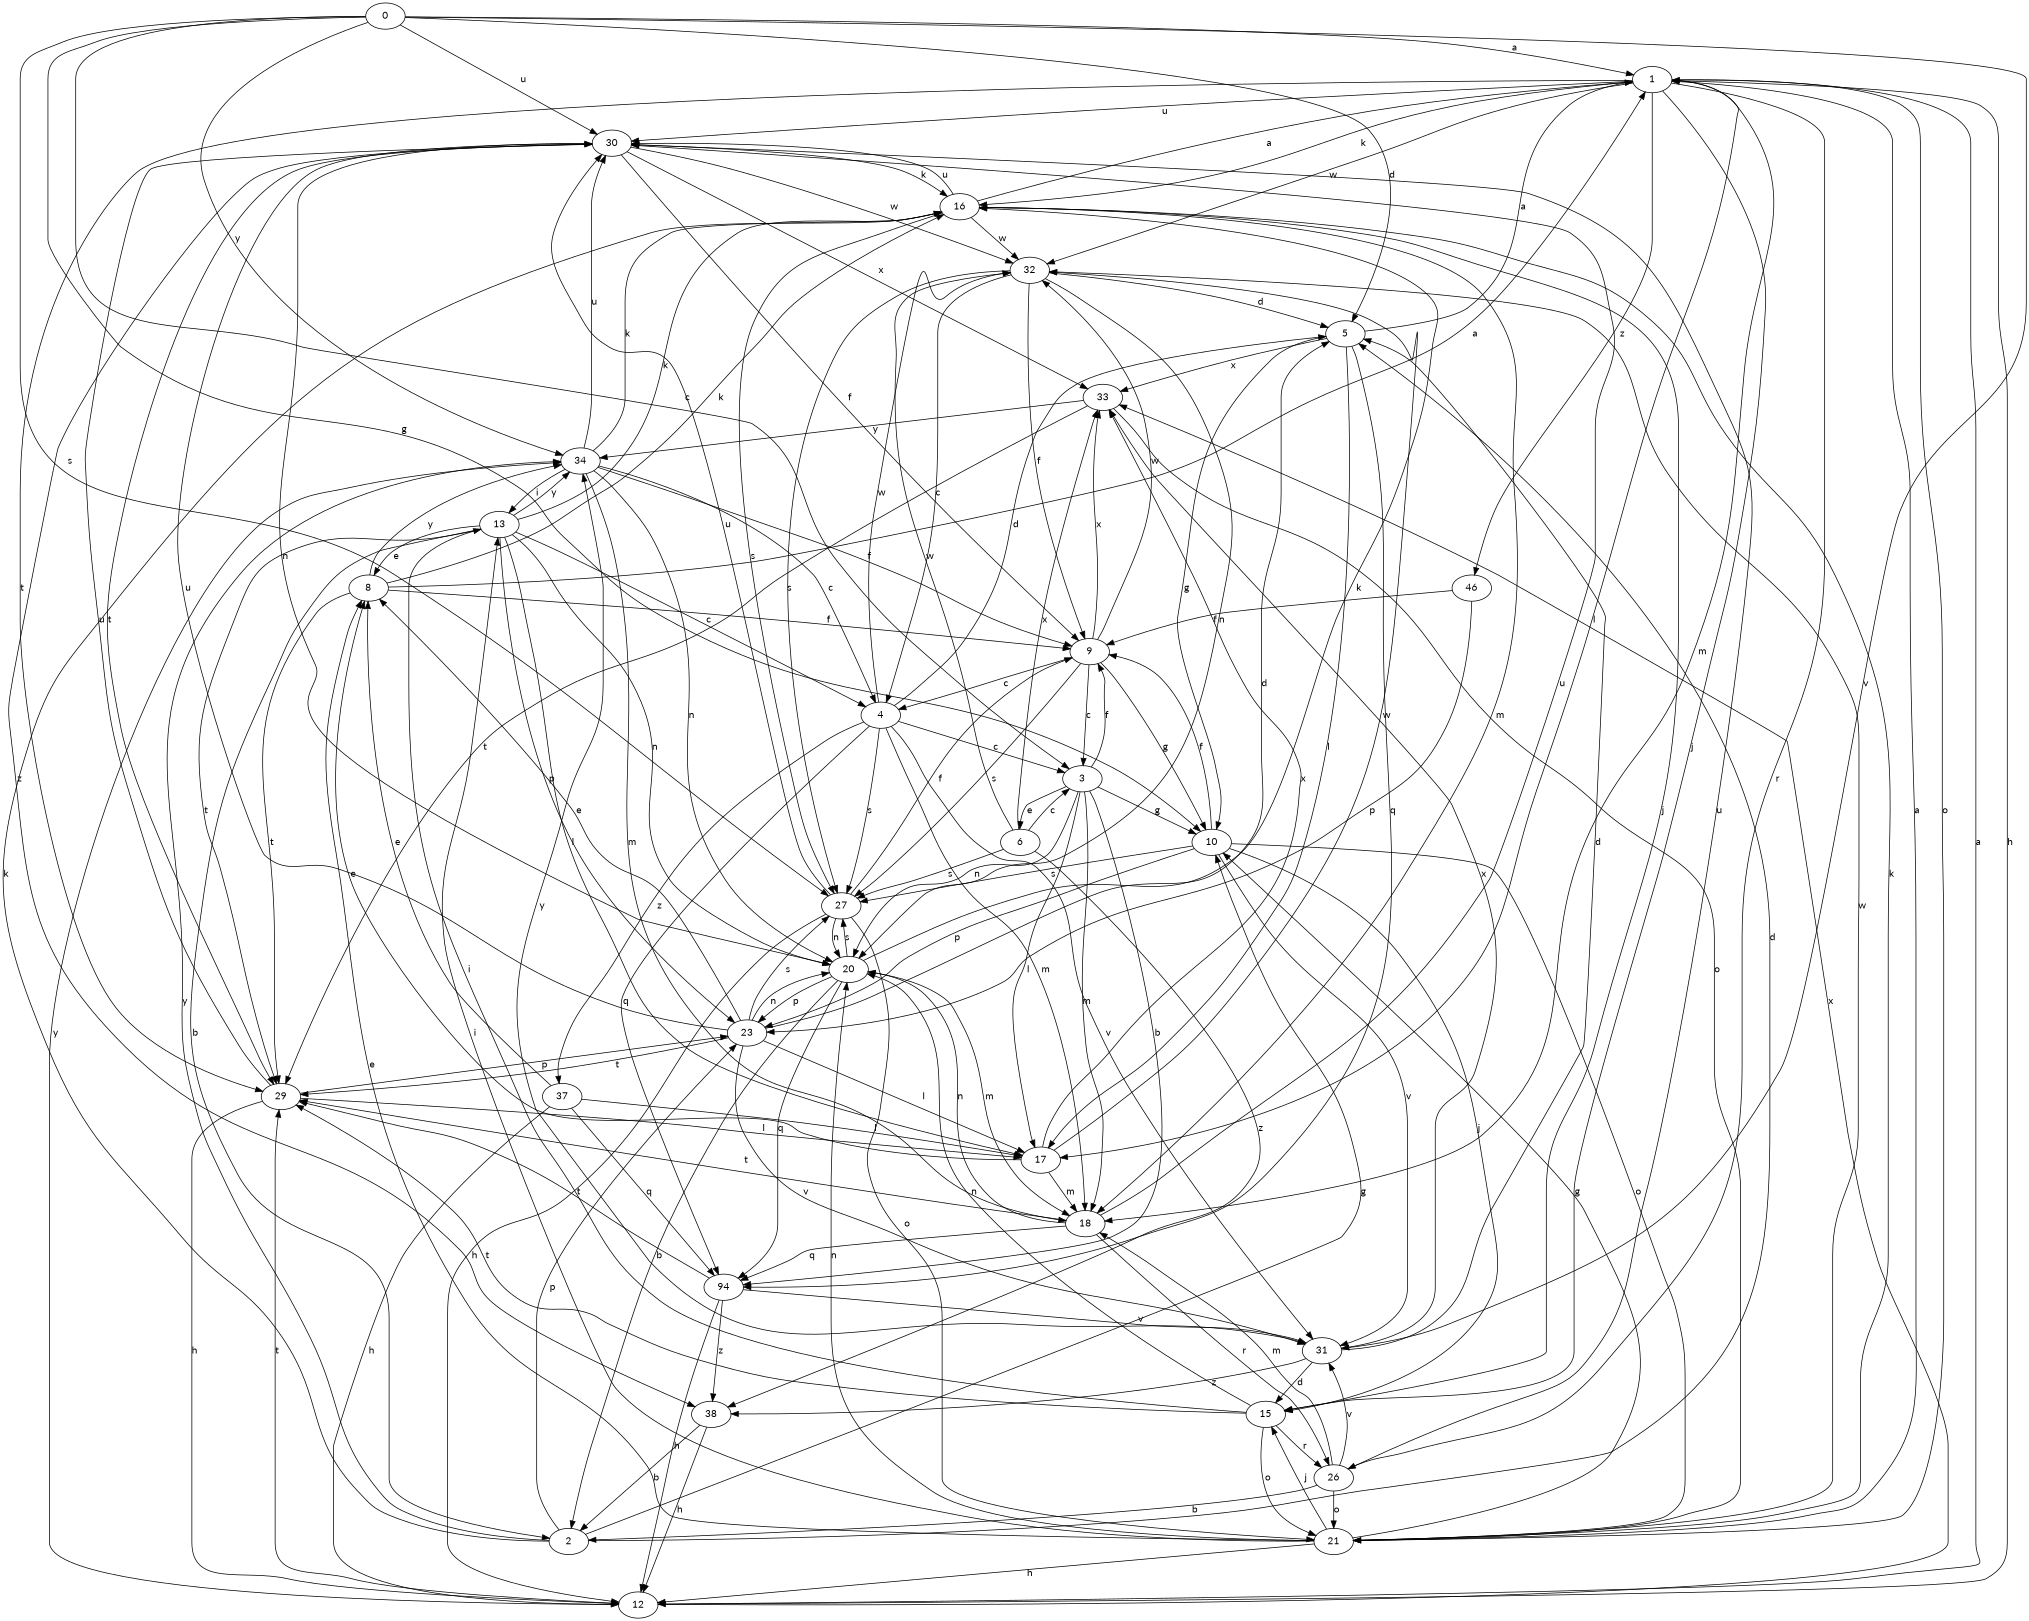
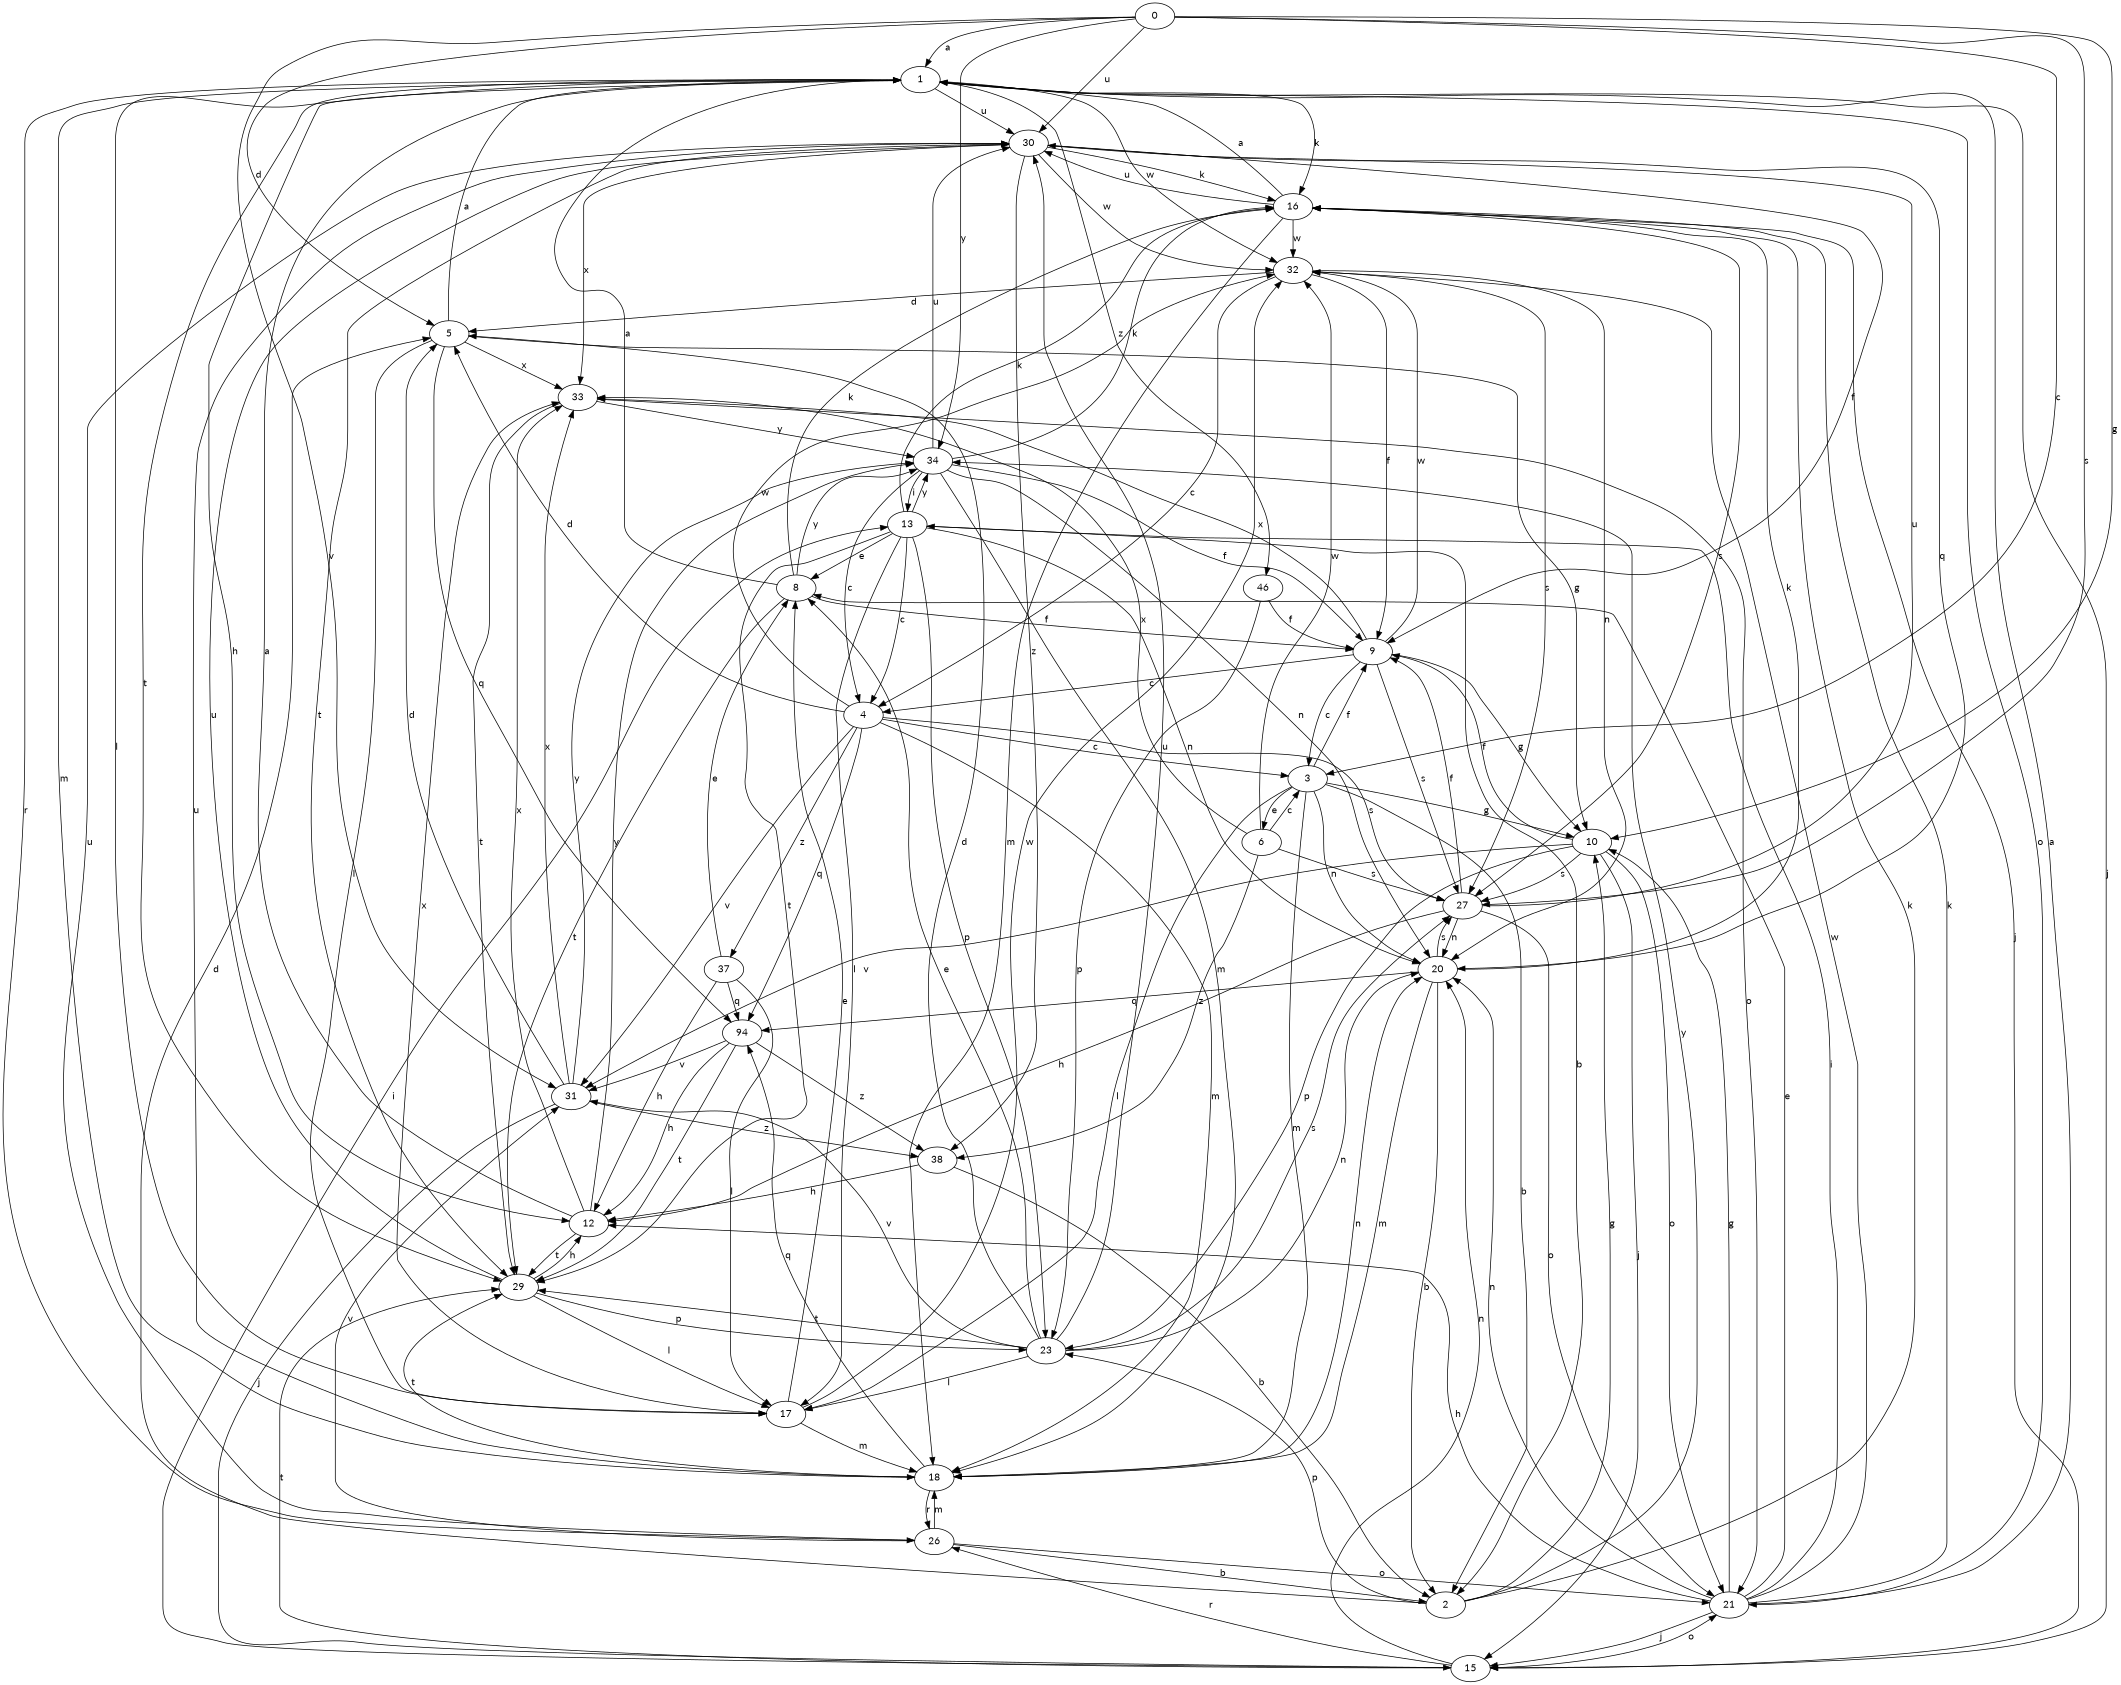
  strict digraph {
    fontname=Lato
    node [fontname=Lato]
    edge [fontname=Lato]
    0
    1
    3
    5
    10
    27
    30
    31
    34
    12
    15
    16
    17
    18
    21
    26
    29
    32
    n19 [label=46]
    2
    6
    9
    20
    n24 [label=94]
    33
    23
    38
    4
    13
    8
    37
    0 -> 1 [label=a]
    0 -> 3 [label=c]
    0 -> 5 [label=d]
    0 -> 10 [label=g]
    0 -> 27 [label=s]
    0 -> 30 [label=u]
    0 -> 31 [label=v]
    0 -> 34 [label=y]
    1 -> 30 [label=u]
    1 -> 12 [label=h]
    1 -> 15 [label=j]
    1 -> 16 [label=k]
    1 -> 17 [label=l]
    1 -> 18 [label=m]
    1 -> 21 [label=o]
    1 -> 26 [label=r]
    1 -> 29 [label=t]
    1 -> 32 [label=w]
    1 -> n19 [label=z]
    3 -> 10 [label=g]
    3 -> 17 [label=l]
    3 -> 18 [label=m]
-   3 -> n24 [label=b]
+   3 -> 2 [label=b]
    3 -> 6 [label=e]
    3 -> 9 [label=f]
    3 -> 20 [label=n]
    5 -> 1 [label=a]
    5 -> 10 [label=g]
    5 -> 17 [label=l]
    5 -> n24 [label=q]
    5 -> 33 [label=x]
    10 -> 27 [label=s]
    10 -> 31 [label=v]
    10 -> 15 [label=j]
    10 -> 21 [label=o]
    10 -> 9 [label=f]
    10 -> 23 [label=p]
    27 -> 30 [label=u]
    27 -> 12 [label=h]
    27 -> 21 [label=o]
    27 -> 9 [label=f]
    27 -> 20 [label=n]
    30 -> 16 [label=k]
    30 -> 29 [label=t]
    30 -> 32 [label=w]
    30 -> 9 [label=f]
-   30 -> 20 [label=n]
+   30 -> 20 [label=q]
    30 -> 33 [label=x]
    30 -> 38 [label=z]
    31 -> 5 [label=d]
    31 -> 34 [label=y]
-   31 -> 15 [label=d]
+   31 -> 15 [label=j]
    31 -> 33 [label=x]
    31 -> 38 [label=z]
    34 -> 30 [label=u]
    34 -> 16 [label=k]
    34 -> 18 [label=m]
    34 -> 9 [label=f]
    34 -> 20 [label=n]
    34 -> 4 [label=c]
    34 -> 13 [label=i]
    12 -> 1 [label=a]
    12 -> 34 [label=y]
    12 -> 29 [label=t]
    12 -> 33 [label=x]
    15 -> 21 [label=o]
    15 -> 26 [label=r]
    15 -> 29 [label=t]
    15 -> 20 [label=n]
    15 -> 13 [label=i]
    16 -> 1 [label=a]
    16 -> 27 [label=s]
    16 -> 30 [label=u]
    16 -> 15 [label=j]
    16 -> 18 [label=m]
    16 -> 32 [label=w]
    17 -> 18 [label=m]
    17 -> 32 [label=w]
    17 -> 33 [label=x]
    17 -> 8 [label=e]
    18 -> 30 [label=u]
    18 -> 26 [label=r]
    18 -> 29 [label=t]
    18 -> 20 [label=n]
    18 -> n24 [label=q]
    21 -> 1 [label=a]
    21 -> 10 [label=g]
    21 -> 12 [label=h]
    21 -> 15 [label=j]
    21 -> 16 [label=k]
    21 -> 32 [label=w]
    21 -> 20 [label=n]
    21 -> 13 [label=i]
    21 -> 8 [label=e]
    26 -> 30 [label=u]
    26 -> 31 [label=v]
    26 -> 18 [label=m]
    26 -> 21 [label=o]
    26 -> 2 [label=b]
    29 -> 30 [label=u]
    29 -> 12 [label=h]
    29 -> 17 [label=l]
    29 -> 23 [label=p]
    32 -> 5 [label=d]
    32 -> 27 [label=s]
    32 -> 9 [label=f]
    32 -> 20 [label=n]
    32 -> 4 [label=c]
    n19 -> 9 [label=f]
    n19 -> 23 [label=p]
    2 -> 5 [label=d]
    2 -> 10 [label=g]
    2 -> 34 [label=y]
    2 -> 16 [label=k]
    2 -> 23 [label=p]
    6 -> 3 [label=c]
    6 -> 27 [label=s]
    6 -> 32 [label=w]
    6 -> 33 [label=x]
    6 -> 38 [label=z]
    9 -> 3 [label=c]
    9 -> 10 [label=g]
    9 -> 27 [label=s]
    9 -> 32 [label=w]
    9 -> 33 [label=x]
    9 -> 4 [label=c]
    20 -> 27 [label=s]
    20 -> 16 [label=k]
    20 -> 18 [label=m]
    20 -> 2 [label=b]
    20 -> n24 [label=q]
-   20 -> 23 [label=p]
    n24 -> 31 [label=v]
    n24 -> 12 [label=h]
    n24 -> 29 [label=t]
    n24 -> 38 [label=z]
    33 -> 34 [label=y]
    33 -> 21 [label=o]
    33 -> 29 [label=t]
    23 -> 5 [label=d]
    23 -> 27 [label=s]
    23 -> 30 [label=u]
    23 -> 31 [label=v]
    23 -> 17 [label=l]
    23 -> 29 [label=t]
    23 -> 20 [label=n]
    23 -> 8 [label=e]
    38 -> 12 [label=h]
    38 -> 2 [label=b]
    4 -> 3 [label=c]
    4 -> 5 [label=d]
    4 -> 27 [label=s]
    4 -> 31 [label=v]
    4 -> 18 [label=m]
    4 -> 32 [label=w]
    4 -> n24 [label=q]
    4 -> 37 [label=z]
    13 -> 34 [label=y]
    13 -> 16 [label=k]
    13 -> 17 [label=l]
    13 -> 29 [label=t]
    13 -> 2 [label=b]
    13 -> 20 [label=n]
    13 -> 23 [label=p]
    13 -> 4 [label=c]
    13 -> 8 [label=e]
    8 -> 1 [label=a]
    8 -> 34 [label=y]
    8 -> 16 [label=k]
    8 -> 29 [label=t]
    8 -> 9 [label=f]
    37 -> 12 [label=h]
    37 -> 17 [label=l]
    37 -> n24 [label=q]
    37 -> 8 [label=e]
  }
